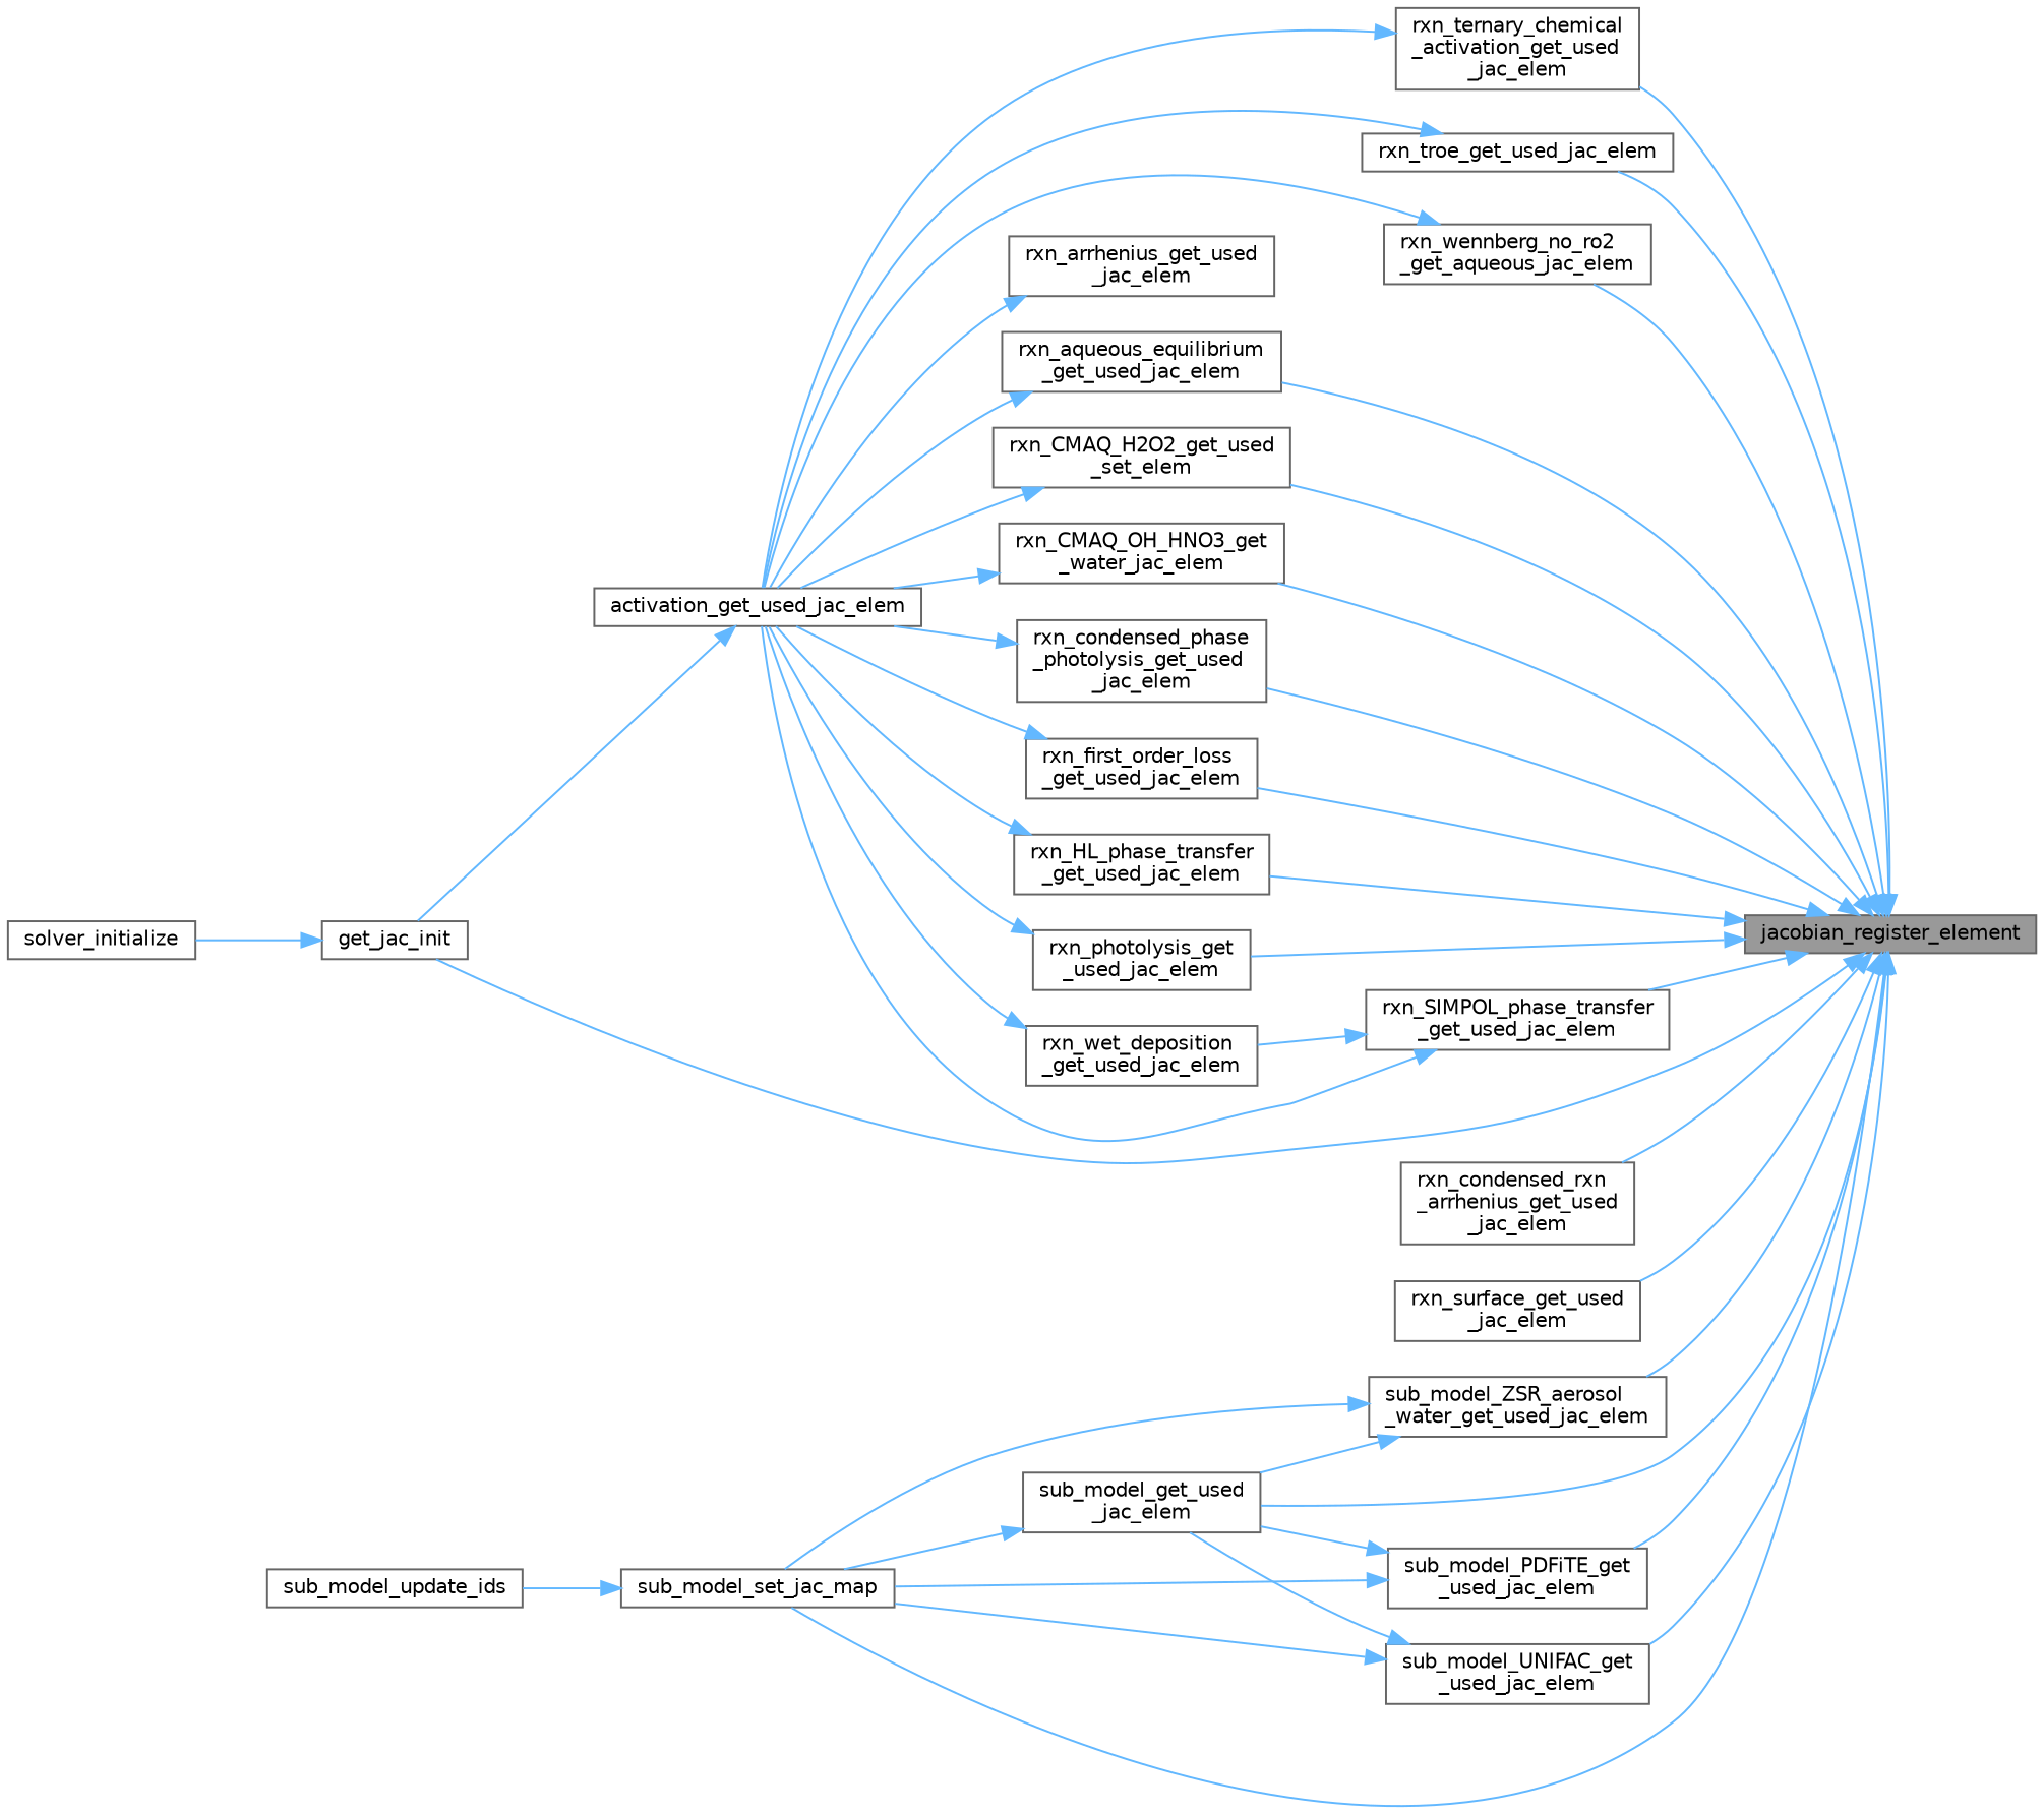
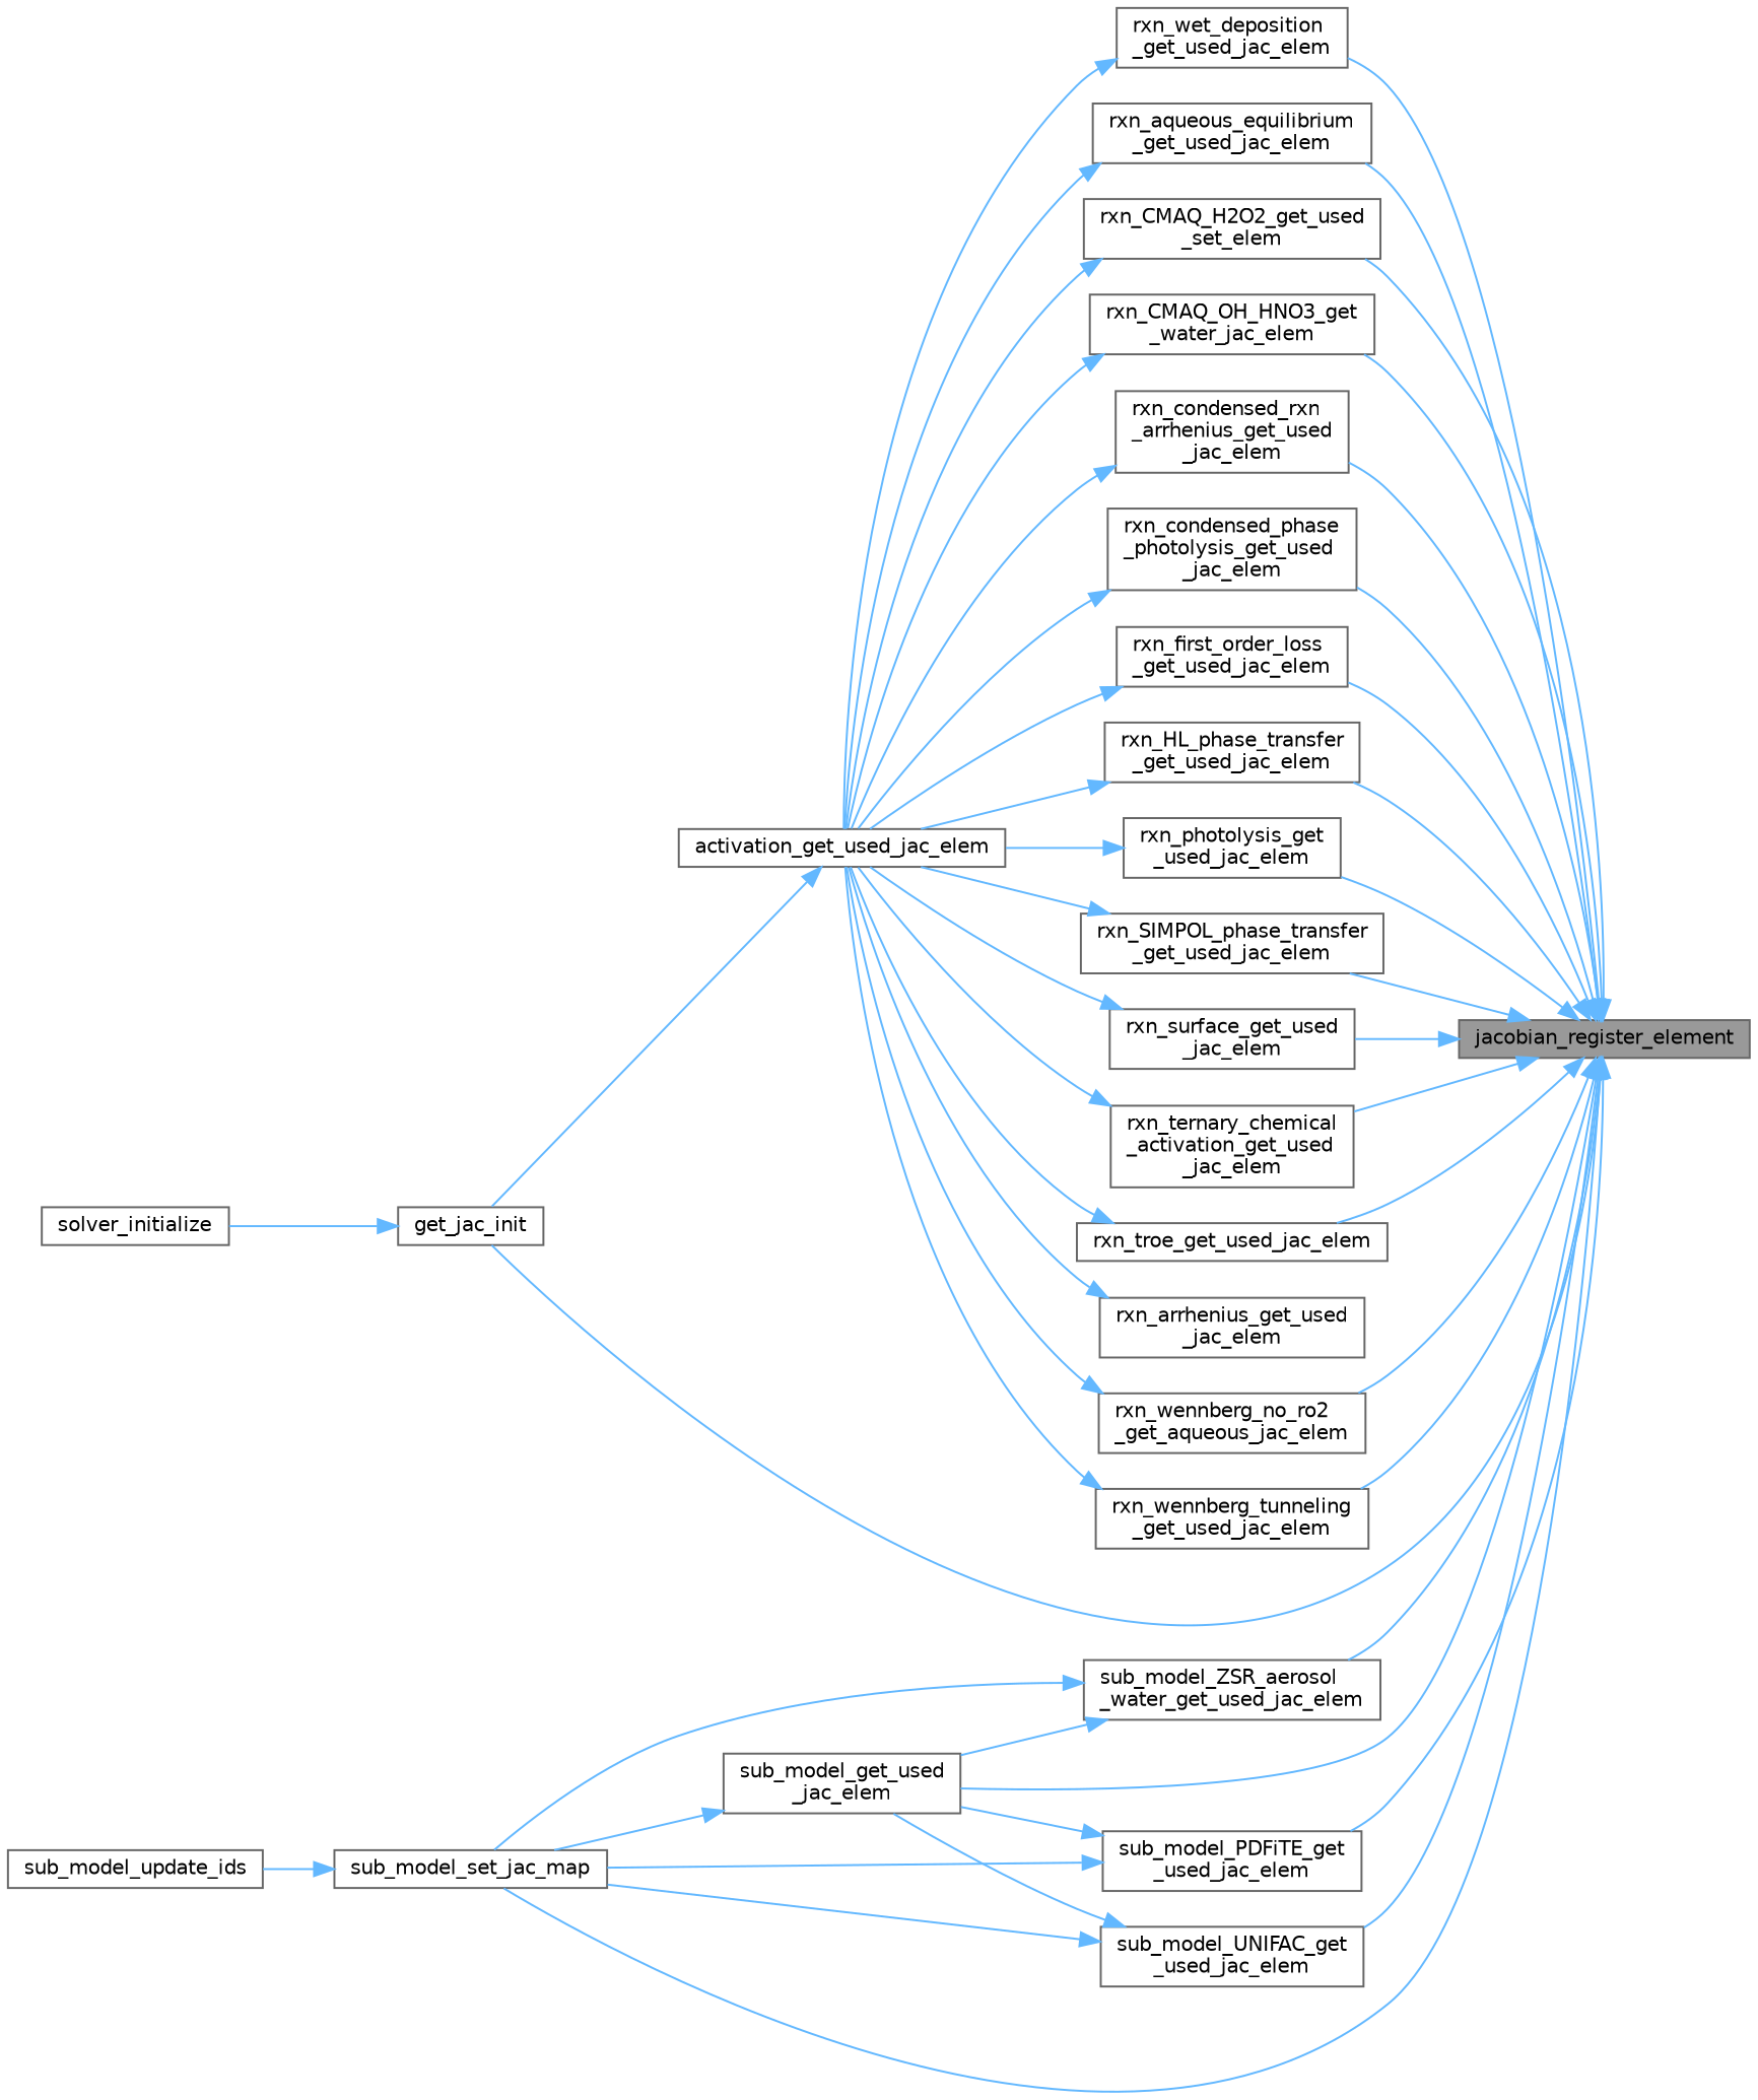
  digraph {
    rankdir=RL
    node [color=grey40 fillcolor=white fontname=Helvetica fontsize=10 shape=box style=filled]
    edge [color=steelblue1 dir=back fontname=Helvetica fontsize=10 labelfontname=Helvetica labelfontsize=10 style=solid]
    n1 [color=gray40 fillcolor=grey60 fontcolor=black height=0.2 label=jacobian_register_element width=0.4]
    n2 [height=0.2 label=get_jac_init width=0.4]
    n3 [height=0.2 label="rxn_aqueous_equilibrium\l_get_used_jac_elem" width=0.4]
    n4 [height=0.2 label="rxn_CMAQ_H2O2_get_used\l_set_elem" width=0.4]
    n5 [height=0.2 label="rxn_CMAQ_OH_HNO3_get\l_water_jac_elem" width=0.4]
    n6 [height=0.2 label="rxn_condensed_rxn\l_arrhenius_get_used\l_jac_elem" width=0.4]
    n7 [height=0.2 label="rxn_condensed_phase\l_photolysis_get_used\l_jac_elem" width=0.4]
    n8 [height=0.2 label="rxn_first_order_loss\l_get_used_jac_elem" width=0.4]
    n9 [height=0.2 label="rxn_HL_phase_transfer\l_get_used_jac_elem" width=0.4]
    n10 [height=0.2 label="rxn_photolysis_get\l_used_jac_elem" width=0.4]
    n11 [height=0.2 label="rxn_SIMPOL_phase_transfer\l_get_used_jac_elem" width=0.4]
    n12 [height=0.2 label="rxn_surface_get_used\l_jac_elem" width=0.4]
    n13 [height=0.2 label="rxn_ternary_chemical\l_activation_get_used\l_jac_elem" width=0.4]
    n14 [height=0.2 label=rxn_troe_get_used_jac_elem width=0.4]
    n15 [height=0.2 label="rxn_wennberg_no_ro2\l_get_aqueous_jac_elem" width=0.4]
+   n16 [height=0.2 label="rxn_wennberg_tunneling\l_get_used_jac_elem" width=0.4]
    n17 [height=0.2 label="rxn_wet_deposition\l_get_used_jac_elem" width=0.4]
    n18 [height=0.2 label="sub_model_get_used\l_jac_elem" width=0.4]
    n19 [height=0.2 label="sub_model_PDFiTE_get\l_used_jac_elem" width=0.4]
    n20 [height=0.2 label="sub_model_UNIFAC_get\l_used_jac_elem" width=0.4]
    n21 [height=0.2 label="sub_model_ZSR_aerosol\l_water_get_used_jac_elem" width=0.4]
    n22 [height=0.2 label=sub_model_set_jac_map width=0.4]
    n23 [height=0.2 label=solver_initialize width=0.4]
    n24 [height=0.2 label=activation_get_used_jac_elem width=0.4]
    n25 [height=0.2 label="rxn_arrhenius_get_used\l_jac_elem" width=0.4]
    n26 [height=0.2 label=sub_model_update_ids width=0.4]
    n1 -> n2
    n1 -> n3
    n1 -> n4
    n1 -> n5
    n1 -> n6
    n1 -> n7
    n1 -> n8
    n1 -> n9
    n1 -> n10
    n1 -> n11
    n1 -> n12
    n1 -> n13
    n1 -> n14
    n1 -> n15
-   n11 -> n17
+   n1 -> n16
+   n1 -> n17
    n1 -> n18
    n1 -> n19
    n1 -> n20
    n1 -> n21
    n1 -> n22
    n2 -> n23
    n3 -> n24
    n4 -> n24
    n5 -> n24
+   n6 -> n24
    n7 -> n24
    n8 -> n24
    n9 -> n24
    n10 -> n24
    n11 -> n24
+   n12 -> n24
    n13 -> n24
    n14 -> n24
    n15 -> n24
+   n16 -> n24
    n17 -> n24
    n18 -> n22
    n19 -> n18
    n19 -> n22
    n20 -> n18
    n20 -> n22
    n21 -> n18
    n21 -> n22
    n22 -> n26
    n24 -> n2
    n25 -> n24
  }
